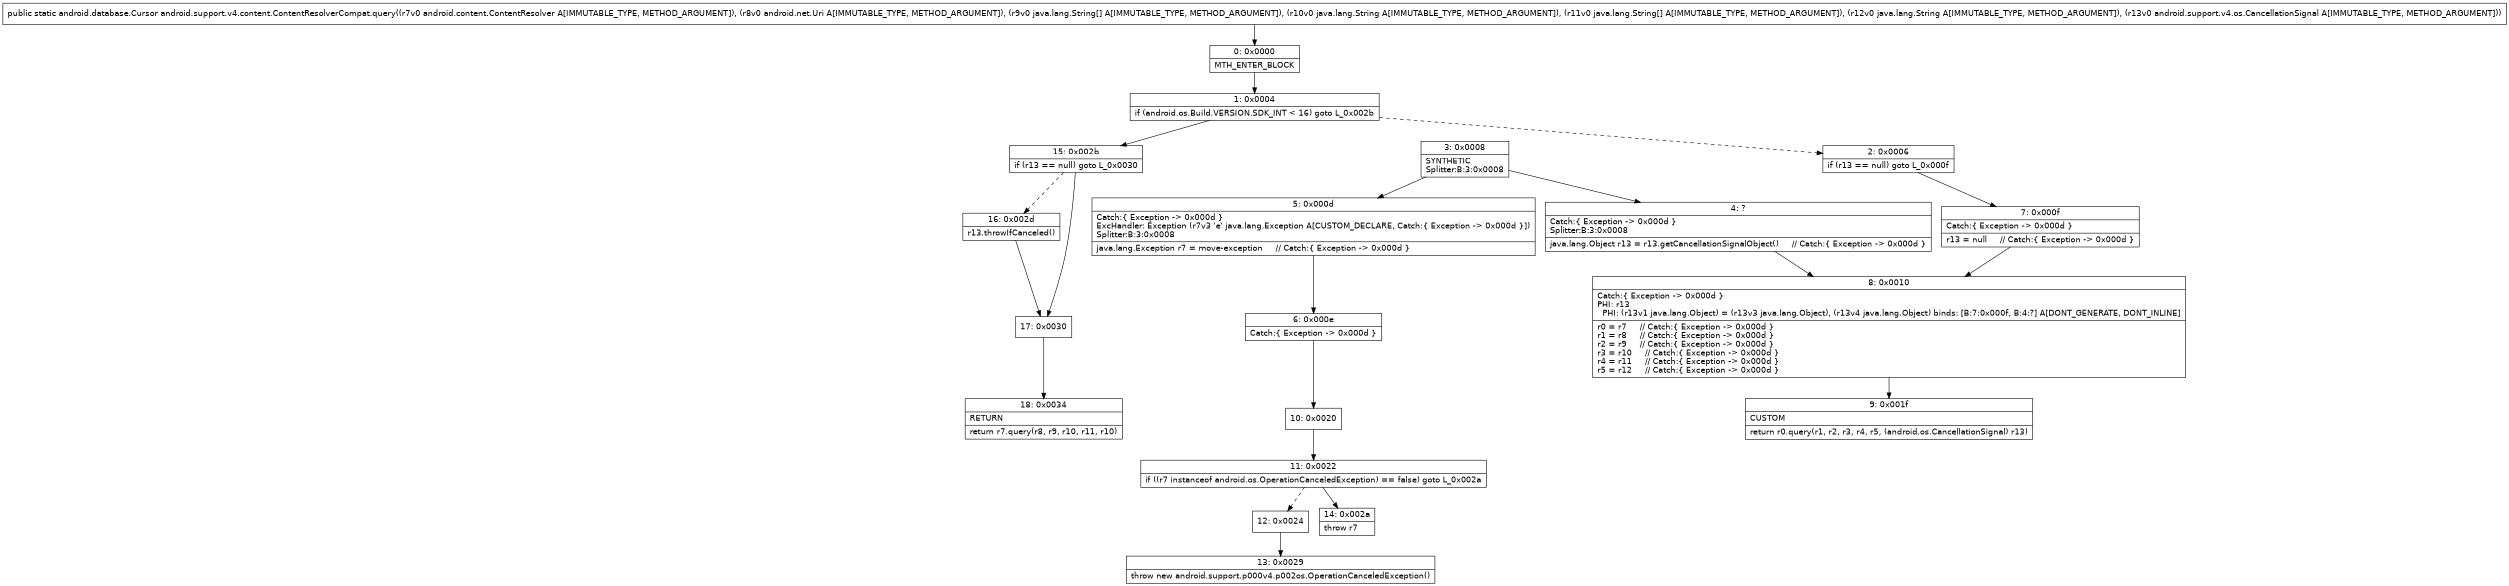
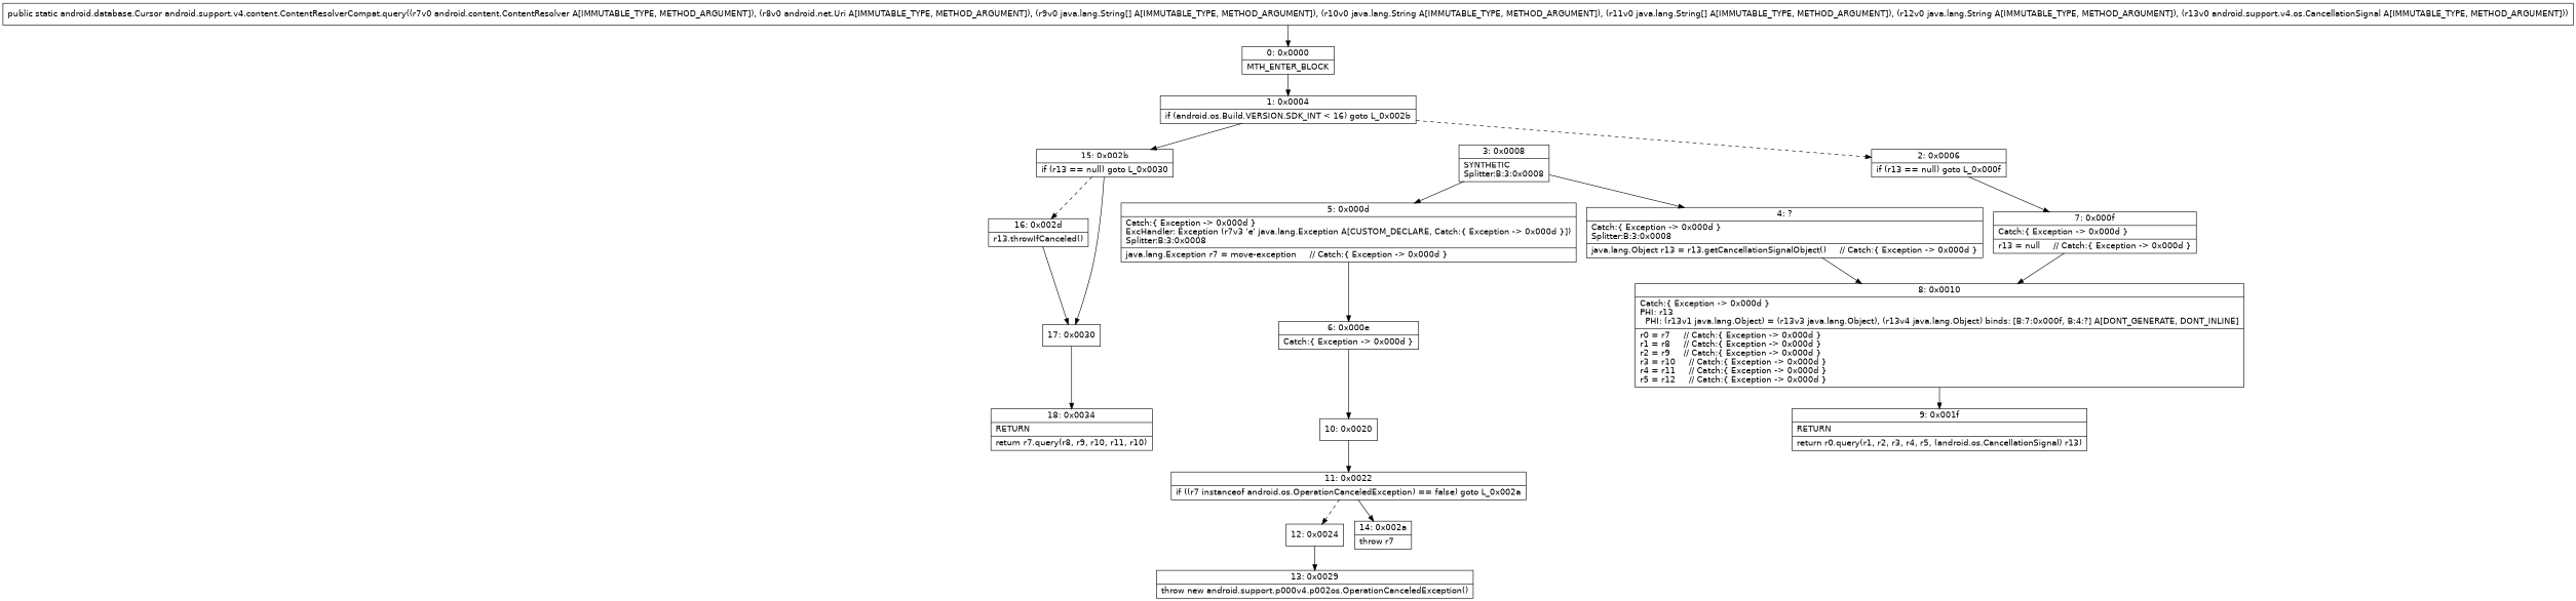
  digraph {
    fontname="DejaVu Sans"
    node [fontname="DejaVu Sans" shape=record]
    edge [fontname="DejaVu Sans"]
    n1 [label="{0\:\ 0x0000|MTH_ENTER_BLOCK\l}"]
    n2 [label="{1\:\ 0x0004|if (android.os.Build.VERSION.SDK_INT \< 16) goto L_0x002b\l}"]
    n3 [label="{2\:\ 0x0006|if (r13 == null) goto L_0x000f\l}"]
    n4 [label="{15\:\ 0x002b|if (r13 == null) goto L_0x0030\l}"]
    n5 [label="{7\:\ 0x000f|Catch:\{ Exception \-\> 0x000d \}\l|r13 = null     \/\/ Catch:\{ Exception \-\> 0x000d \}\l}"]
    n6 [label="{16\:\ 0x002d|r13.throwIfCanceled()\l}"]
    n7 [label="{17\:\ 0x0030}"]
    n8 [label="{3\:\ 0x0008|SYNTHETIC\lSplitter:B:3:0x0008\l}"]
    n9 [label="{4\:\ ?|Catch:\{ Exception \-\> 0x000d \}\lSplitter:B:3:0x0008\l|java.lang.Object r13 = r13.getCancellationSignalObject()     \/\/ Catch:\{ Exception \-\> 0x000d \}\l}"]
    n10 [label="{5\:\ 0x000d|Catch:\{ Exception \-\> 0x000d \}\lExcHandler: Exception (r7v3 'e' java.lang.Exception A[CUSTOM_DECLARE, Catch:\{ Exception \-\> 0x000d \}])\lSplitter:B:3:0x0008\l|java.lang.Exception r7 = move\-exception     \/\/ Catch:\{ Exception \-\> 0x000d \}\l}"]
    n11 [label="{8\:\ 0x0010|Catch:\{ Exception \-\> 0x000d \}\lPHI: r13 \l  PHI: (r13v1 java.lang.Object) = (r13v3 java.lang.Object), (r13v4 java.lang.Object) binds: [B:7:0x000f, B:4:?] A[DONT_GENERATE, DONT_INLINE]\l|r0 = r7     \/\/ Catch:\{ Exception \-\> 0x000d \}\lr1 = r8     \/\/ Catch:\{ Exception \-\> 0x000d \}\lr2 = r9     \/\/ Catch:\{ Exception \-\> 0x000d \}\lr3 = r10     \/\/ Catch:\{ Exception \-\> 0x000d \}\lr4 = r11     \/\/ Catch:\{ Exception \-\> 0x000d \}\lr5 = r12     \/\/ Catch:\{ Exception \-\> 0x000d \}\l}"]
    n12 [label="{6\:\ 0x000e|Catch:\{ Exception \-\> 0x000d \}\l}"]
-   n13 [label="{9\:\ 0x001f|CUSTOM\l|return r0.query(r1, r2, r3, r4, r5, (android.os.CancellationSignal) r13)\l}"]
+   n13 [label="{9\:\ 0x001f|RETURN\l|return r0.query(r1, r2, r3, r4, r5, (android.os.CancellationSignal) r13)\l}"]
    n14 [label="{10\:\ 0x0020}"]
    n15 [label="{11\:\ 0x0022|if ((r7 instanceof android.os.OperationCanceledException) == false) goto L_0x002a\l}"]
    n16 [label="{12\:\ 0x0024}"]
    n17 [label="{14\:\ 0x002a|throw r7\l}"]
    n18 [label="{13\:\ 0x0029|throw new android.support.p000v4.p002os.OperationCanceledException()\l}"]
    n19 [label="{18\:\ 0x0034|RETURN\l|return r7.query(r8, r9, r10, r11, r10)\l}"]
    n20 [label="{public static android.database.Cursor android.support.v4.content.ContentResolverCompat.query((r7v0 android.content.ContentResolver A[IMMUTABLE_TYPE, METHOD_ARGUMENT]), (r8v0 android.net.Uri A[IMMUTABLE_TYPE, METHOD_ARGUMENT]), (r9v0 java.lang.String[] A[IMMUTABLE_TYPE, METHOD_ARGUMENT]), (r10v0 java.lang.String A[IMMUTABLE_TYPE, METHOD_ARGUMENT]), (r11v0 java.lang.String[] A[IMMUTABLE_TYPE, METHOD_ARGUMENT]), (r12v0 java.lang.String A[IMMUTABLE_TYPE, METHOD_ARGUMENT]), (r13v0 android.support.v4.os.CancellationSignal A[IMMUTABLE_TYPE, METHOD_ARGUMENT])) }"]
    n1 -> n2
    n2 -> n3 [style=dashed]
    n2 -> n4
    n3 -> n5
    n4 -> n6 [style=dashed]
    n4 -> n7
    n5 -> n11
    n6 -> n7
    n7 -> n19
    n8 -> n9
    n8 -> n10
    n9 -> n11
    n10 -> n12
    n11 -> n13
    n12 -> n14
    n14 -> n15
    n15 -> n16 [style=dashed]
    n15 -> n17
    n16 -> n18
    n20 -> n1
  }
